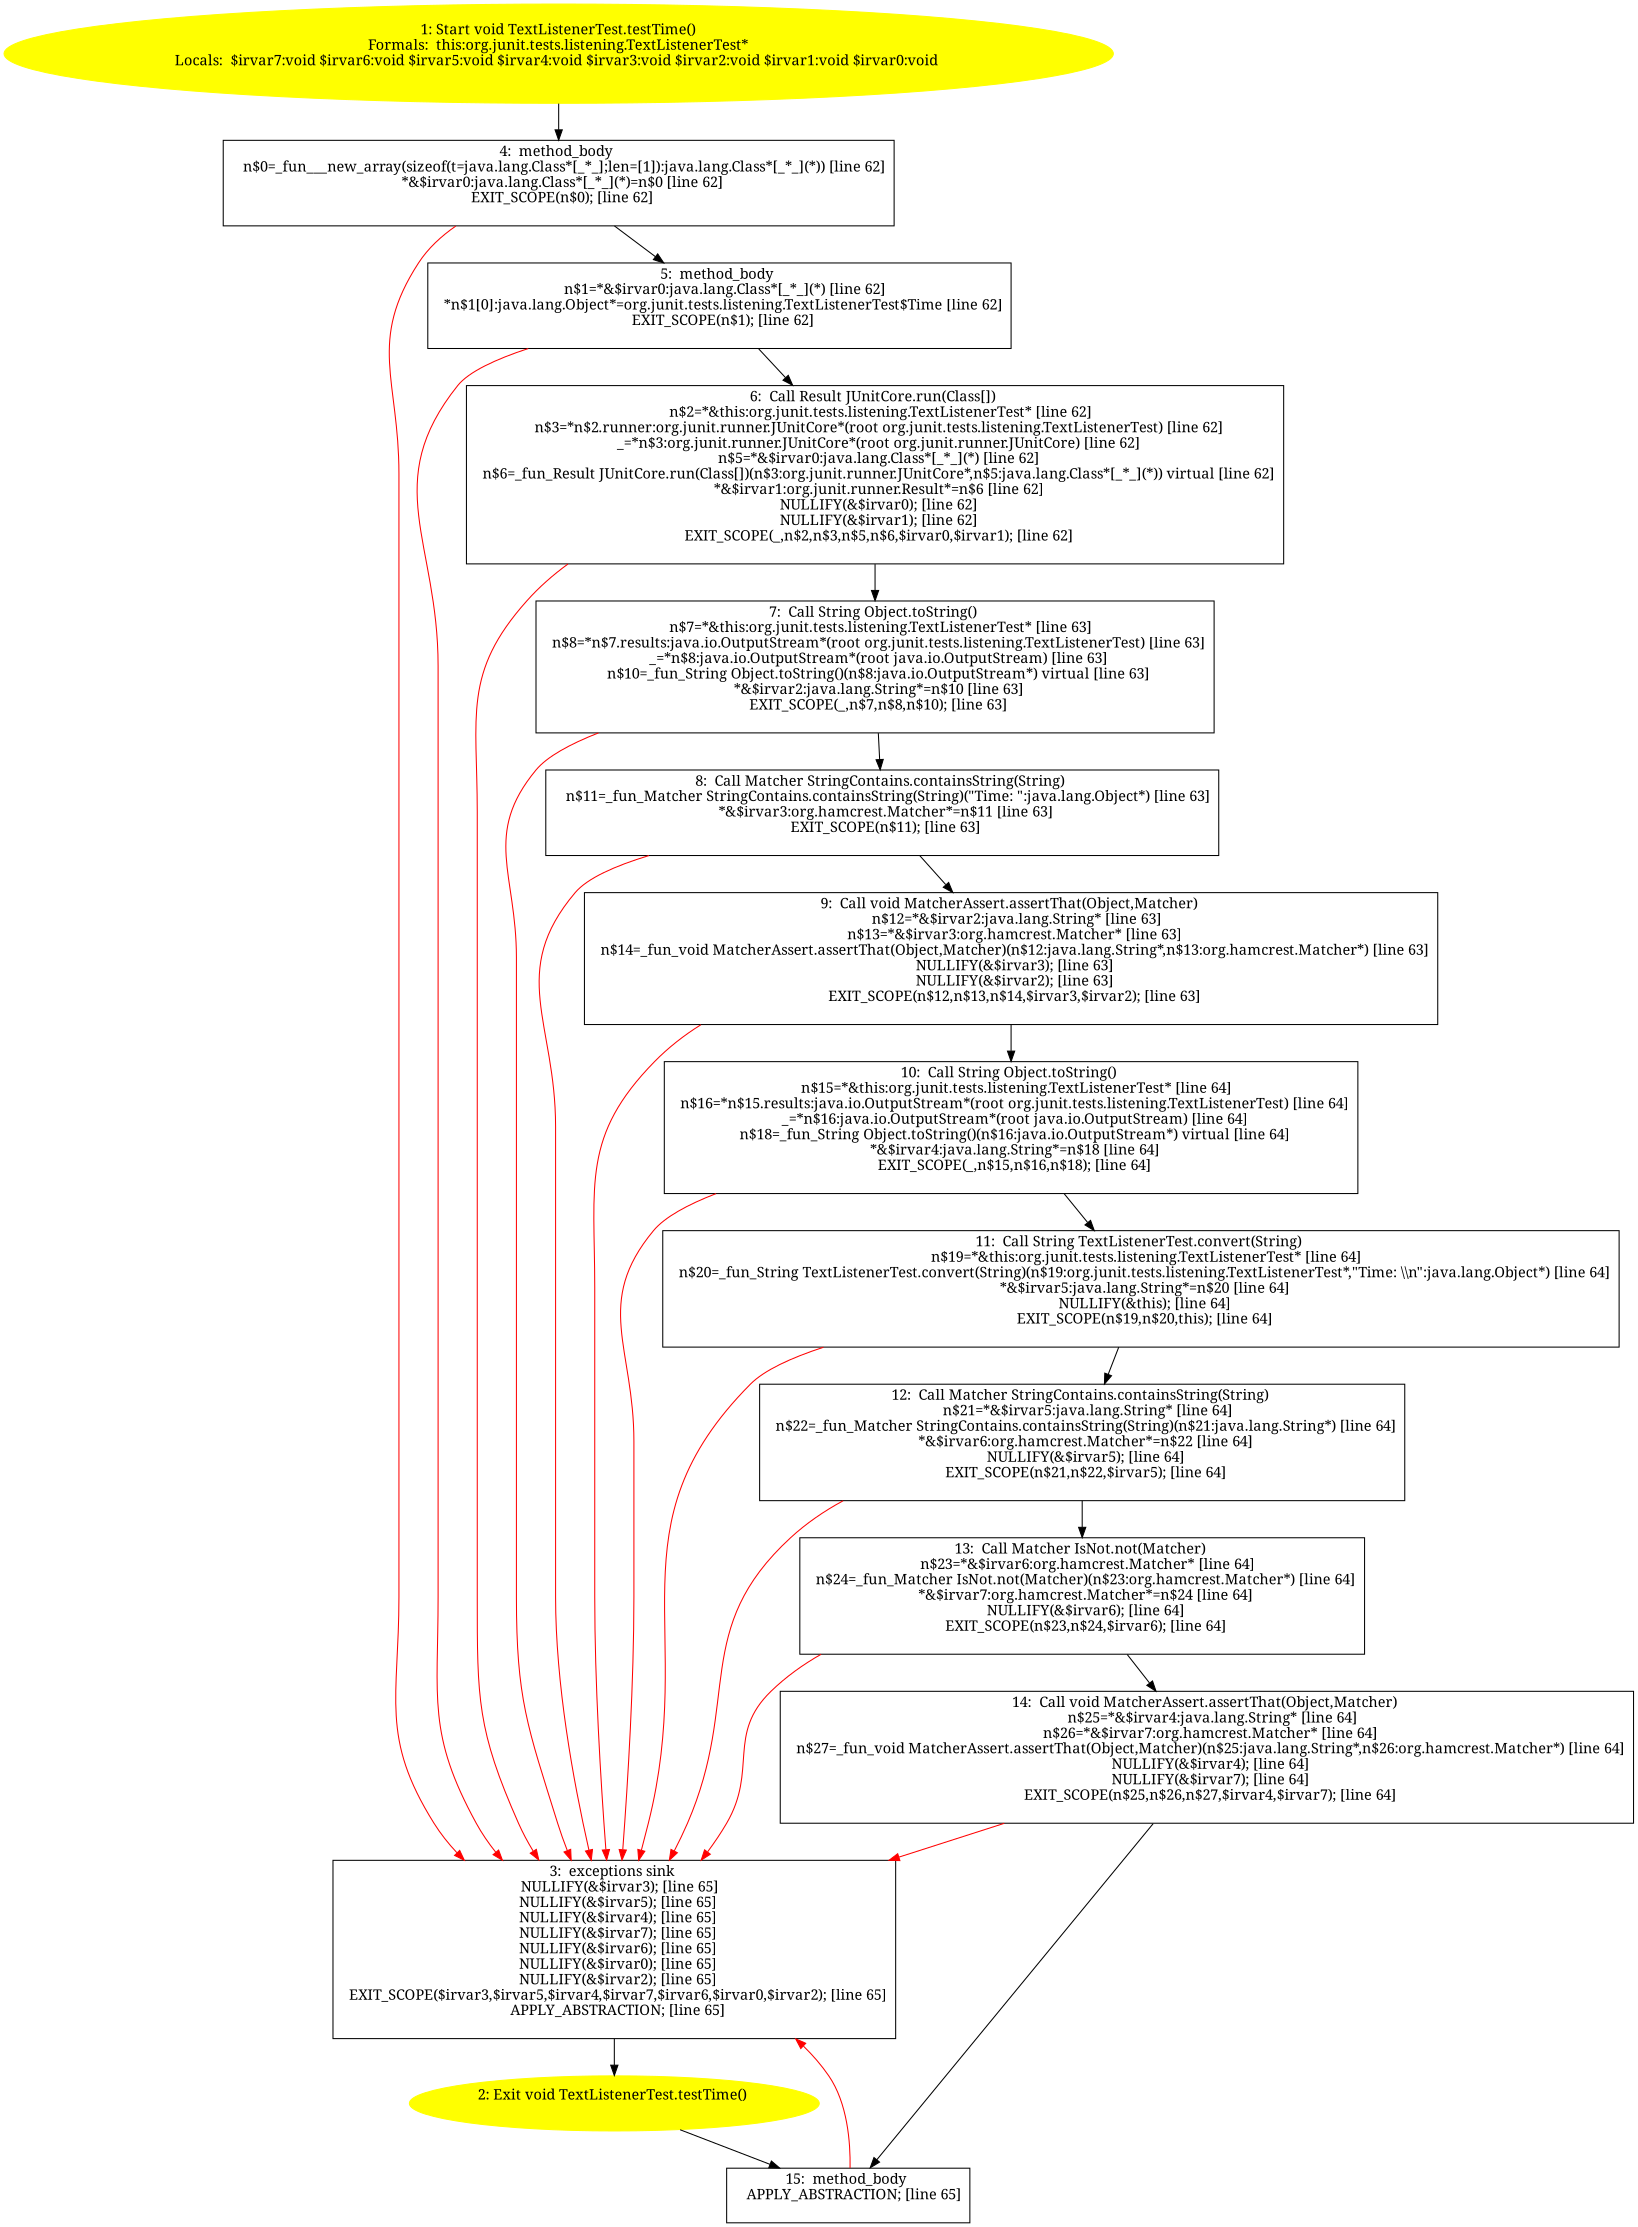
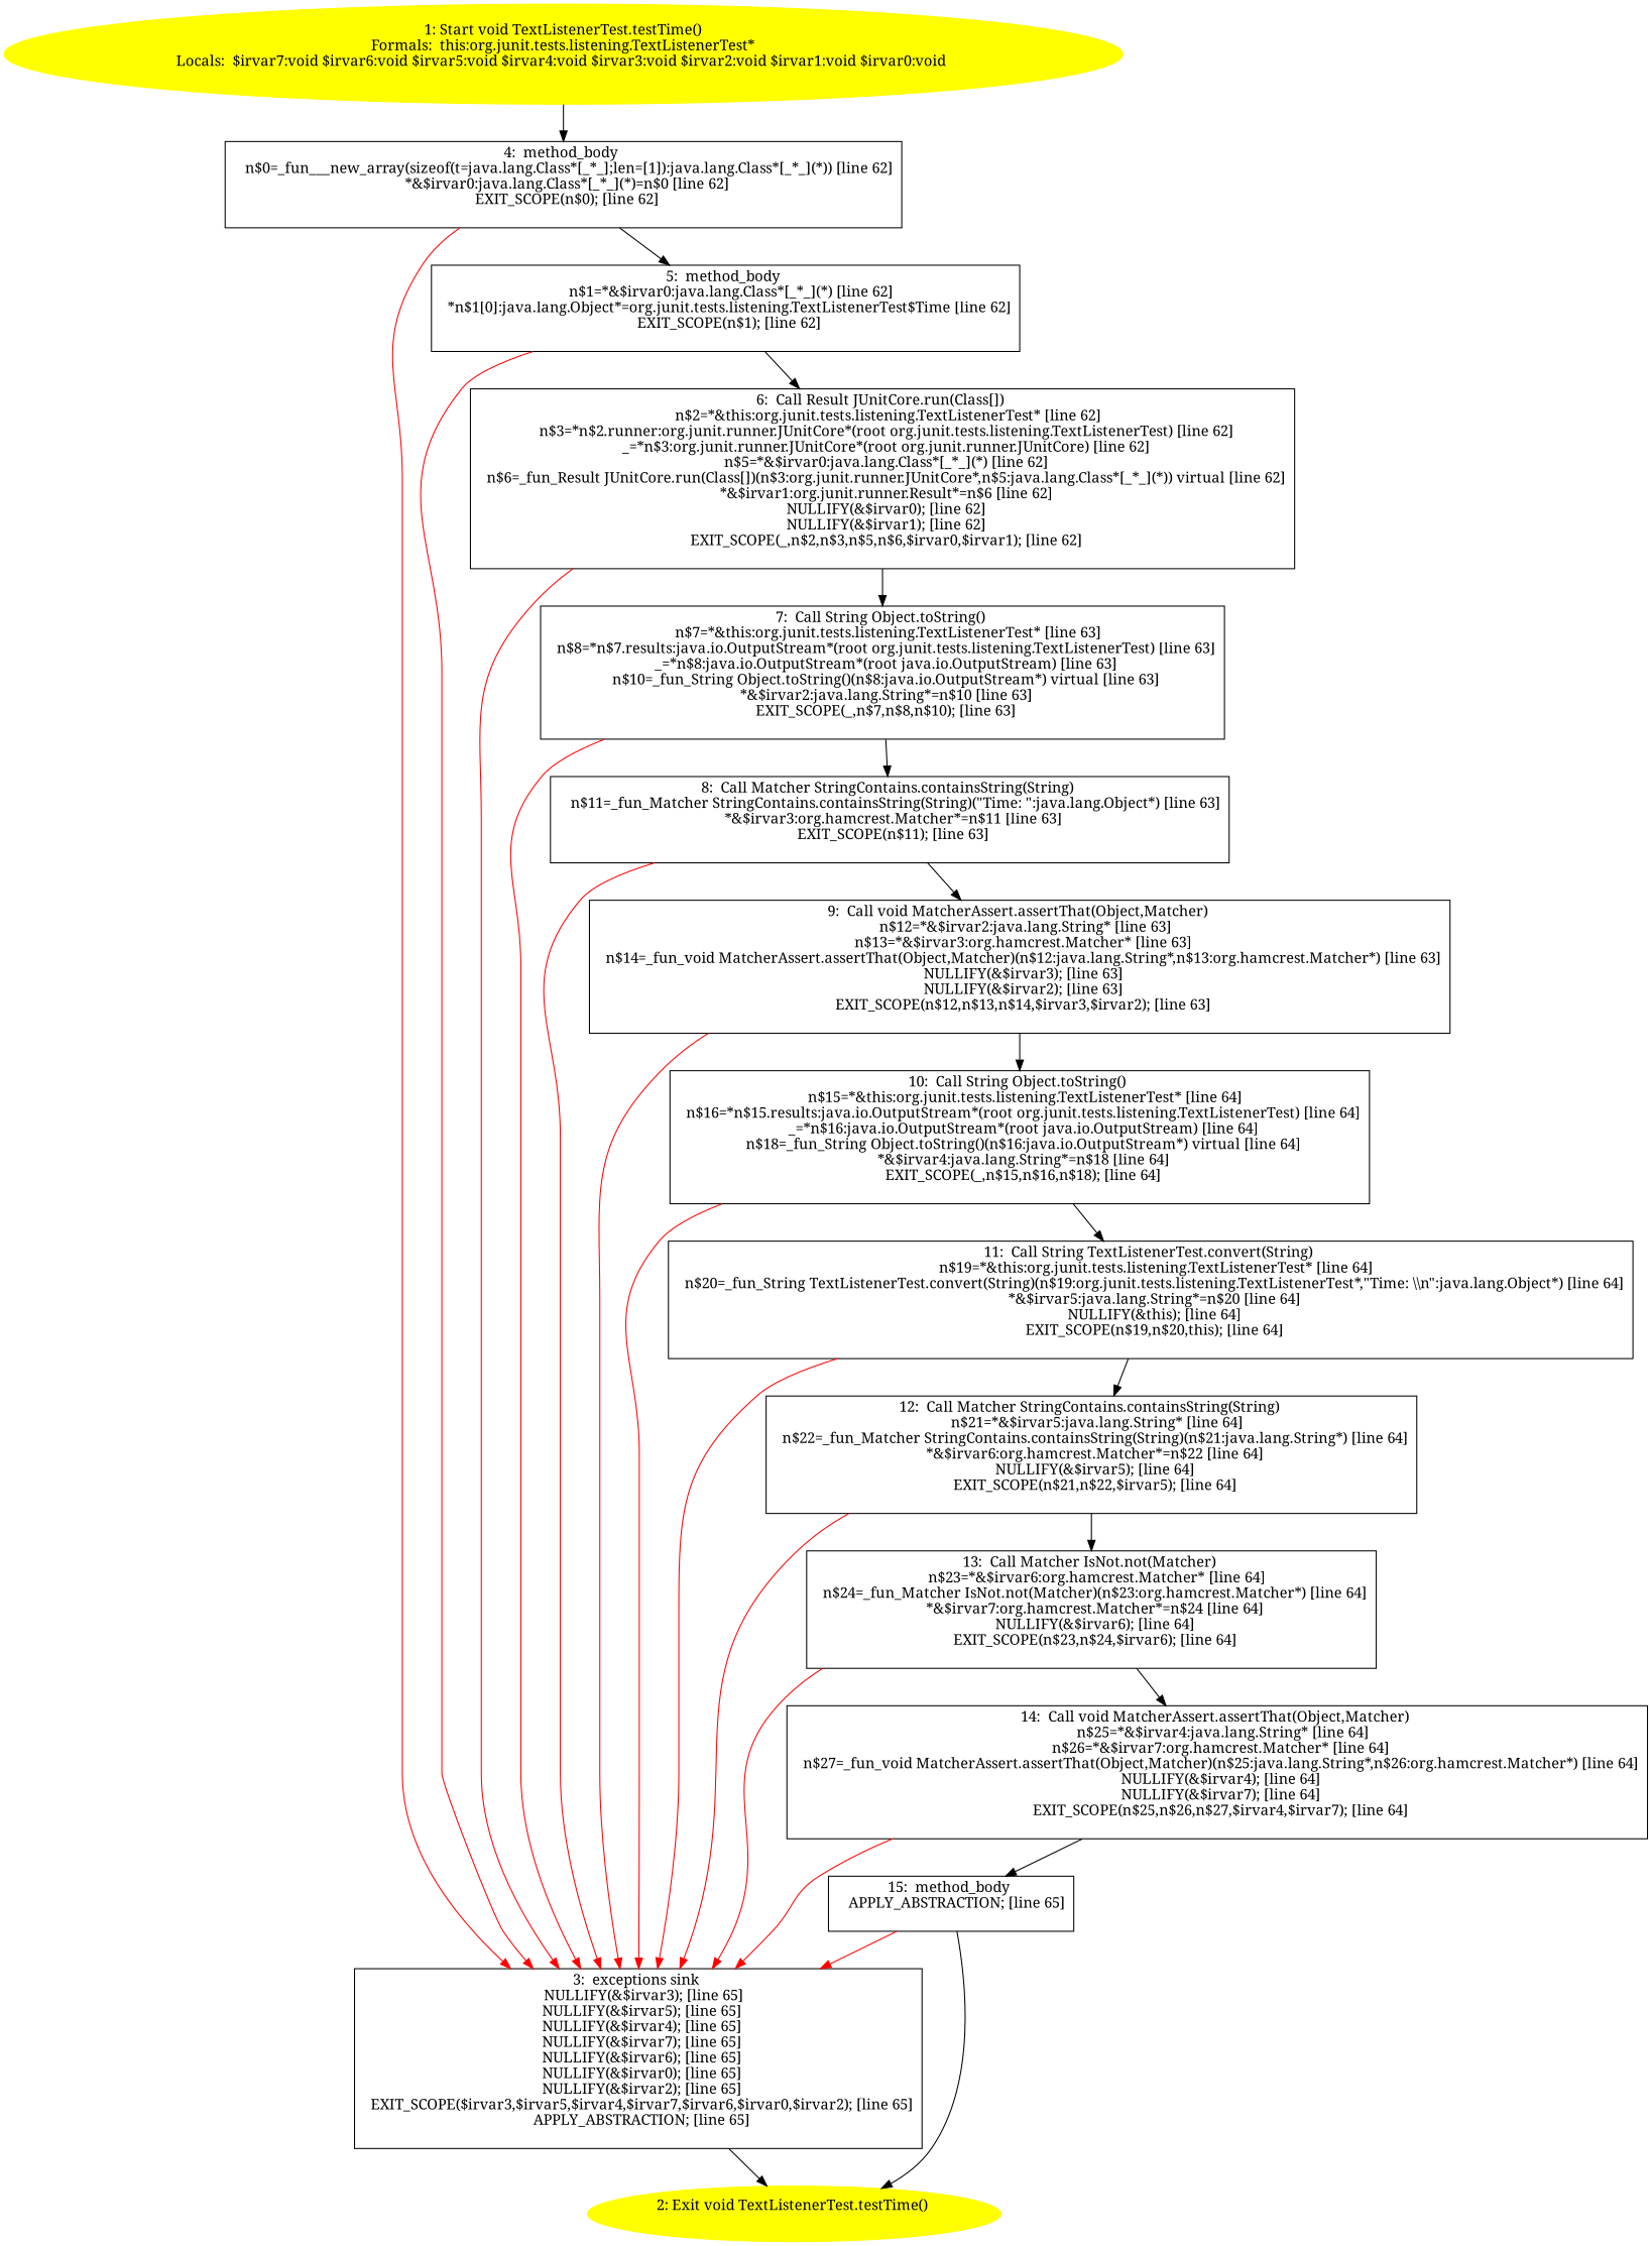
  digraph {
    fontname="Noto Serif"
    node [fontname="Noto Serif" shape=box]
    edge [fontname="Noto Serif"]
    n1 [color=yellow label="1: Start void TextListenerTest.testTime()\nFormals:  this:org.junit.tests.listening.TextListenerTest*\nLocals:  $irvar7:void $irvar6:void $irvar5:void $irvar4:void $irvar3:void $irvar2:void $irvar1:void $irvar0:void \n  " style=filled shape=""]
    n2 [label="4:  method_body \n   n$0=_fun___new_array(sizeof(t=java.lang.Class*[_*_];len=[1]):java.lang.Class*[_*_](*)) [line 62]\n  *&$irvar0:java.lang.Class*[_*_](*)=n$0 [line 62]\n  EXIT_SCOPE(n$0); [line 62]\n "]
    n3 [label="3:  exceptions sink \n   NULLIFY(&$irvar3); [line 65]\n  NULLIFY(&$irvar5); [line 65]\n  NULLIFY(&$irvar4); [line 65]\n  NULLIFY(&$irvar7); [line 65]\n  NULLIFY(&$irvar6); [line 65]\n  NULLIFY(&$irvar0); [line 65]\n  NULLIFY(&$irvar2); [line 65]\n  EXIT_SCOPE($irvar3,$irvar5,$irvar4,$irvar7,$irvar6,$irvar0,$irvar2); [line 65]\n  APPLY_ABSTRACTION; [line 65]\n "]
    n4 [label="5:  method_body \n   n$1=*&$irvar0:java.lang.Class*[_*_](*) [line 62]\n  *n$1[0]:java.lang.Object*=org.junit.tests.listening.TextListenerTest$Time [line 62]\n  EXIT_SCOPE(n$1); [line 62]\n "]
    n5 [color=yellow label="2: Exit void TextListenerTest.testTime() \n  " style=filled shape=""]
    n6 [label="6:  Call Result JUnitCore.run(Class[]) \n   n$2=*&this:org.junit.tests.listening.TextListenerTest* [line 62]\n  n$3=*n$2.runner:org.junit.runner.JUnitCore*(root org.junit.tests.listening.TextListenerTest) [line 62]\n  _=*n$3:org.junit.runner.JUnitCore*(root org.junit.runner.JUnitCore) [line 62]\n  n$5=*&$irvar0:java.lang.Class*[_*_](*) [line 62]\n  n$6=_fun_Result JUnitCore.run(Class[])(n$3:org.junit.runner.JUnitCore*,n$5:java.lang.Class*[_*_](*)) virtual [line 62]\n  *&$irvar1:org.junit.runner.Result*=n$6 [line 62]\n  NULLIFY(&$irvar0); [line 62]\n  NULLIFY(&$irvar1); [line 62]\n  EXIT_SCOPE(_,n$2,n$3,n$5,n$6,$irvar0,$irvar1); [line 62]\n "]
    n7 [label="7:  Call String Object.toString() \n   n$7=*&this:org.junit.tests.listening.TextListenerTest* [line 63]\n  n$8=*n$7.results:java.io.OutputStream*(root org.junit.tests.listening.TextListenerTest) [line 63]\n  _=*n$8:java.io.OutputStream*(root java.io.OutputStream) [line 63]\n  n$10=_fun_String Object.toString()(n$8:java.io.OutputStream*) virtual [line 63]\n  *&$irvar2:java.lang.String*=n$10 [line 63]\n  EXIT_SCOPE(_,n$7,n$8,n$10); [line 63]\n "]
    n8 [label="8:  Call Matcher StringContains.containsString(String) \n   n$11=_fun_Matcher StringContains.containsString(String)(\"Time: \":java.lang.Object*) [line 63]\n  *&$irvar3:org.hamcrest.Matcher*=n$11 [line 63]\n  EXIT_SCOPE(n$11); [line 63]\n "]
    n9 [label="9:  Call void MatcherAssert.assertThat(Object,Matcher) \n   n$12=*&$irvar2:java.lang.String* [line 63]\n  n$13=*&$irvar3:org.hamcrest.Matcher* [line 63]\n  n$14=_fun_void MatcherAssert.assertThat(Object,Matcher)(n$12:java.lang.String*,n$13:org.hamcrest.Matcher*) [line 63]\n  NULLIFY(&$irvar3); [line 63]\n  NULLIFY(&$irvar2); [line 63]\n  EXIT_SCOPE(n$12,n$13,n$14,$irvar3,$irvar2); [line 63]\n "]
    n10 [label="10:  Call String Object.toString() \n   n$15=*&this:org.junit.tests.listening.TextListenerTest* [line 64]\n  n$16=*n$15.results:java.io.OutputStream*(root org.junit.tests.listening.TextListenerTest) [line 64]\n  _=*n$16:java.io.OutputStream*(root java.io.OutputStream) [line 64]\n  n$18=_fun_String Object.toString()(n$16:java.io.OutputStream*) virtual [line 64]\n  *&$irvar4:java.lang.String*=n$18 [line 64]\n  EXIT_SCOPE(_,n$15,n$16,n$18); [line 64]\n "]
    n11 [label="11:  Call String TextListenerTest.convert(String) \n   n$19=*&this:org.junit.tests.listening.TextListenerTest* [line 64]\n  n$20=_fun_String TextListenerTest.convert(String)(n$19:org.junit.tests.listening.TextListenerTest*,\"Time: \\\\n\":java.lang.Object*) [line 64]\n  *&$irvar5:java.lang.String*=n$20 [line 64]\n  NULLIFY(&this); [line 64]\n  EXIT_SCOPE(n$19,n$20,this); [line 64]\n "]
    n12 [label="12:  Call Matcher StringContains.containsString(String) \n   n$21=*&$irvar5:java.lang.String* [line 64]\n  n$22=_fun_Matcher StringContains.containsString(String)(n$21:java.lang.String*) [line 64]\n  *&$irvar6:org.hamcrest.Matcher*=n$22 [line 64]\n  NULLIFY(&$irvar5); [line 64]\n  EXIT_SCOPE(n$21,n$22,$irvar5); [line 64]\n "]
    n13 [label="13:  Call Matcher IsNot.not(Matcher) \n   n$23=*&$irvar6:org.hamcrest.Matcher* [line 64]\n  n$24=_fun_Matcher IsNot.not(Matcher)(n$23:org.hamcrest.Matcher*) [line 64]\n  *&$irvar7:org.hamcrest.Matcher*=n$24 [line 64]\n  NULLIFY(&$irvar6); [line 64]\n  EXIT_SCOPE(n$23,n$24,$irvar6); [line 64]\n "]
    n14 [label="14:  Call void MatcherAssert.assertThat(Object,Matcher) \n   n$25=*&$irvar4:java.lang.String* [line 64]\n  n$26=*&$irvar7:org.hamcrest.Matcher* [line 64]\n  n$27=_fun_void MatcherAssert.assertThat(Object,Matcher)(n$25:java.lang.String*,n$26:org.hamcrest.Matcher*) [line 64]\n  NULLIFY(&$irvar4); [line 64]\n  NULLIFY(&$irvar7); [line 64]\n  EXIT_SCOPE(n$25,n$26,n$27,$irvar4,$irvar7); [line 64]\n "]
    n15 [label="15:  method_body \n   APPLY_ABSTRACTION; [line 65]\n "]
    n1 -> n2
    n2 -> n3 [color=red]
    n2 -> n4
    n3 -> n5
    n4 -> n3 [color=red]
    n4 -> n6
    n6 -> n3 [color=red]
    n6 -> n7
    n7 -> n3 [color=red]
    n7 -> n8
    n8 -> n3 [color=red]
    n8 -> n9
    n9 -> n3 [color=red]
    n9 -> n10
    n10 -> n3 [color=red]
    n10 -> n11
    n11 -> n3 [color=red]
    n11 -> n12
    n12 -> n3 [color=red]
    n12 -> n13
    n13 -> n3 [color=red]
    n13 -> n14
    n14 -> n3 [color=red]
    n14 -> n15
    n15 -> n3 [color=red]
-   n5 -> n15
+   n15 -> n5
  }
